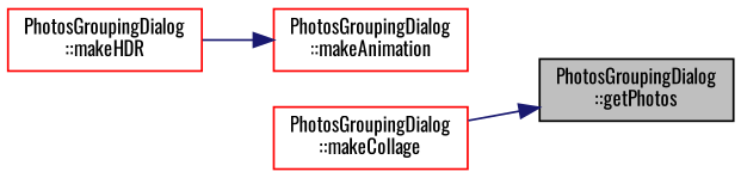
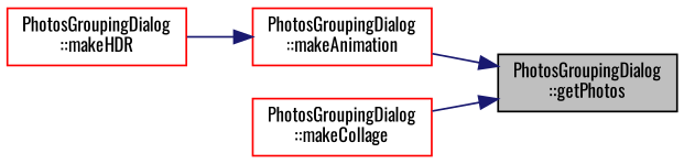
  digraph {
    fontname=Oswald
    rankdir=RL
    node [color=red fillcolor=white fontname=Oswald fontsize=10 shape=record style=filled]
    edge [color=midnightblue dir=back fontname=Oswald fontsize=10 labelfontname=Helvetica labelfontsize=10 style=solid]
    n1 [color=black fillcolor=grey75 fontcolor=black height=0.2 label="PhotosGroupingDialog\l::getPhotos" width=0.4]
    n2 [height=0.2 label="PhotosGroupingDialog\l::makeAnimation" width=0.4]
    n3 [height=0.2 label="PhotosGroupingDialog\l::makeCollage" width=0.4]
    n4 [height=0.2 label="PhotosGroupingDialog\l::makeHDR" width=0.4]
+   n1 -> n2
    n1 -> n3
    n2 -> n4
  }
